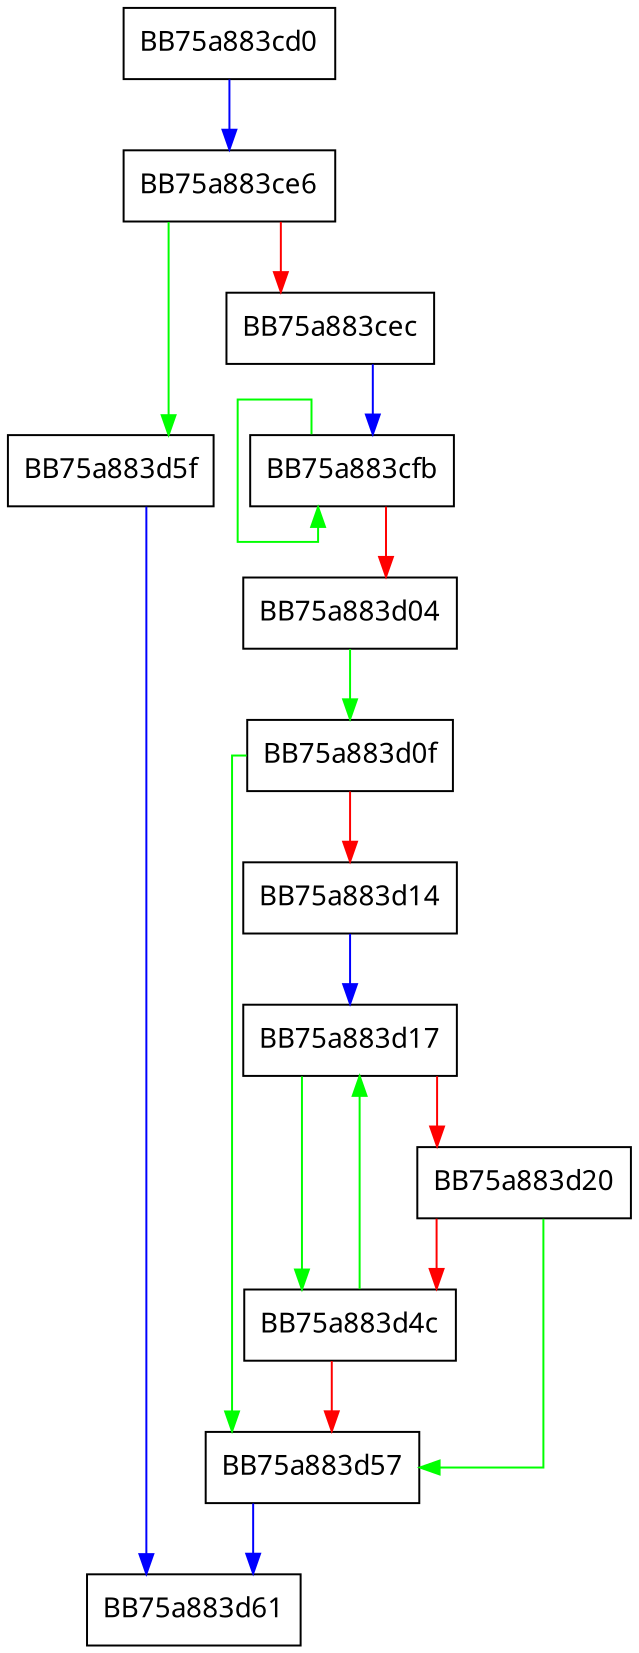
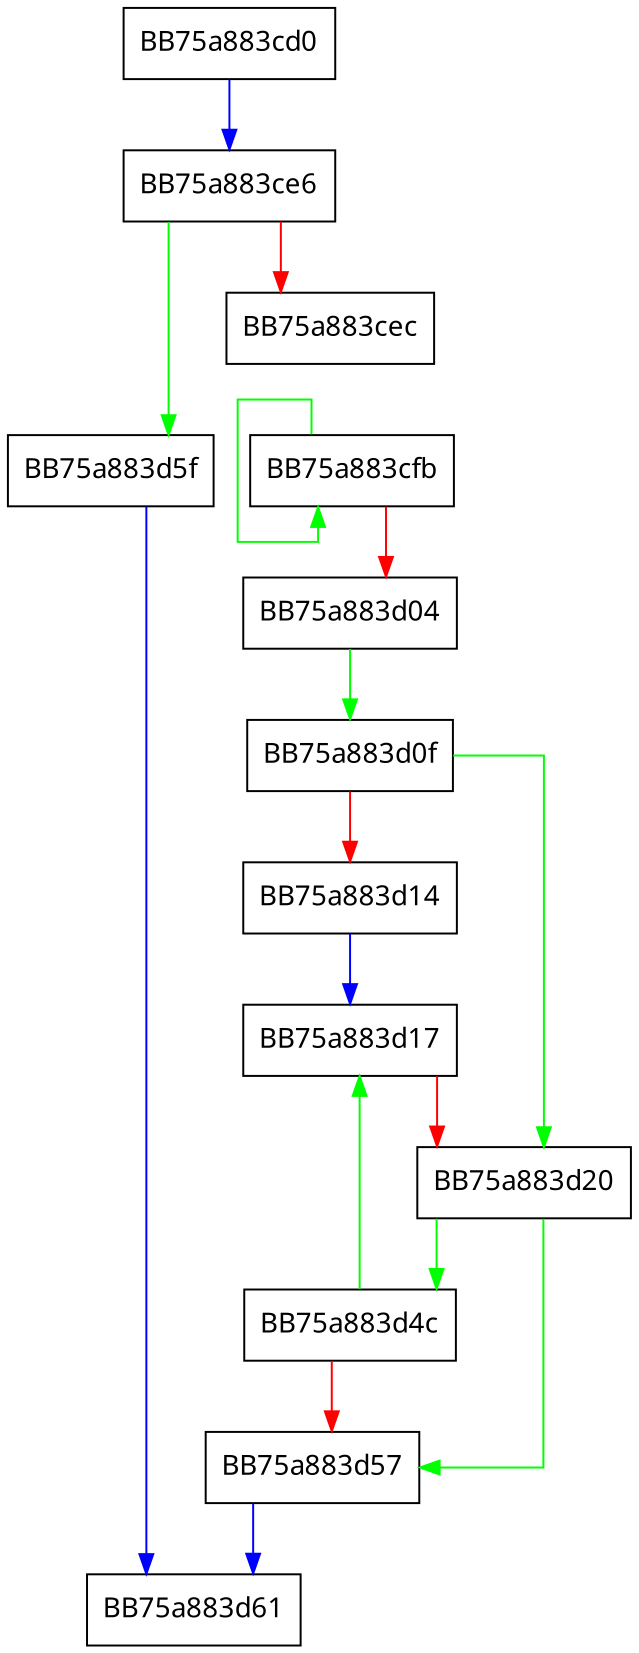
  digraph {
    fontname="Noto Sans"
    splines=ortho
    node [fontname="Noto Sans" shape=box]
    edge [color=green fontname="Noto Sans"]
    BB75a883cd0
    BB75a883ce6
    BB75a883d5f
    BB75a883cec
    BB75a883d61
    BB75a883cfb
    BB75a883d04
    BB75a883d0f
    BB75a883d57
    BB75a883d14
    BB75a883d17
    BB75a883d4c
    BB75a883d20
    BB75a883cd0 -> BB75a883ce6 [color=blue]
    BB75a883ce6 -> BB75a883d5f
    BB75a883ce6 -> BB75a883cec [color=red]
    BB75a883d5f -> BB75a883d61 [color=blue]
-   BB75a883cec -> BB75a883cfb [color=blue]
    BB75a883cfb -> BB75a883cfb
    BB75a883cfb -> BB75a883d04 [color=red]
    BB75a883d04 -> BB75a883d0f
-   BB75a883d0f -> BB75a883d57
+   BB75a883d0f -> BB75a883d20
    BB75a883d0f -> BB75a883d14 [color=red]
    BB75a883d57 -> BB75a883d61 [color=blue]
    BB75a883d14 -> BB75a883d17 [color=blue]
-   BB75a883d17 -> BB75a883d4c
    BB75a883d17 -> BB75a883d20 [color=red]
    BB75a883d4c -> BB75a883d57 [color=red]
    BB75a883d4c -> BB75a883d17
    BB75a883d20 -> BB75a883d57
-   BB75a883d20 -> BB75a883d4c [color=red]
+   BB75a883d20 -> BB75a883d4c
  }
